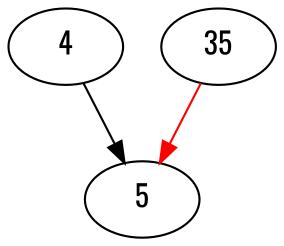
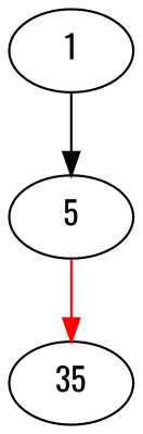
  strict digraph {
    fontname=Oswald
    node [fontname=Oswald]
    edge [fontname=Oswald]
-   1 [entry=true label=4]
+   1 [entry=true]
    5
    n3 [label=35]
    1 -> 5
-   n3 -> 5 [color=red cond=false]
+   5 -> n3 [color=red cond=false]
  }
